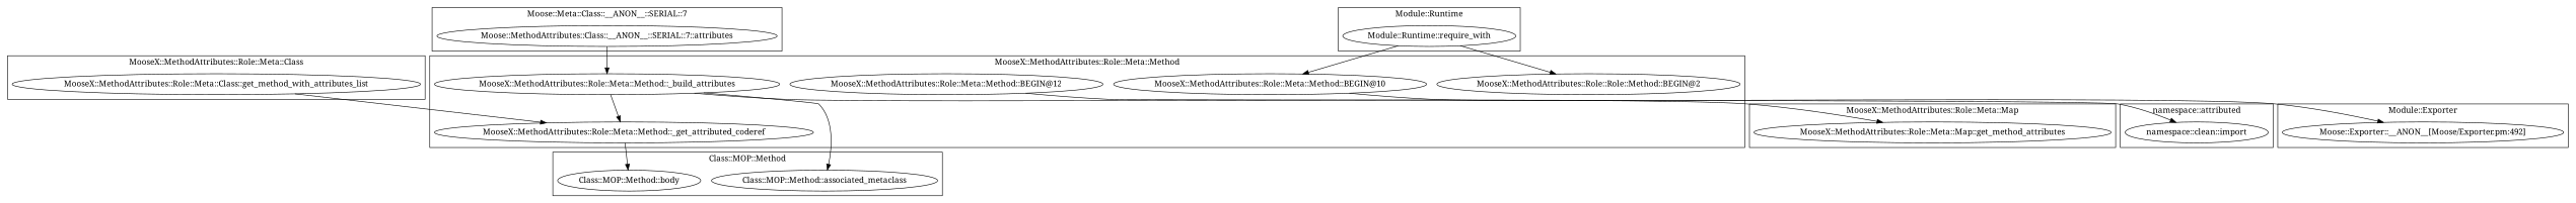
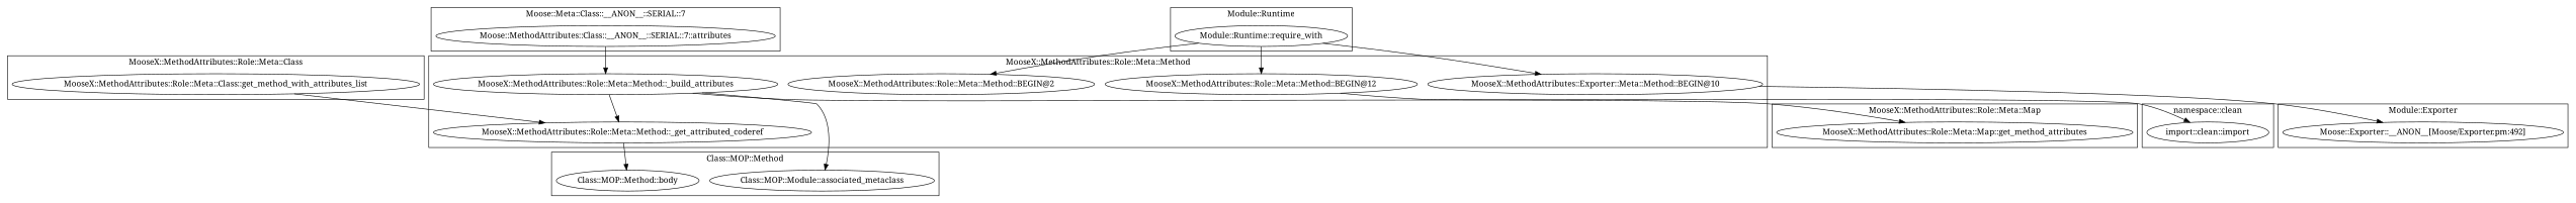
  digraph {
    fontname="Noto Serif"
    node [fontname="Noto Serif"]
    edge [fontname="Noto Serif"]
-   "Class::MOP::Method::associated_metaclass"
+   "Class::MOP::Method::associated_metaclass" [label="Class::MOP::Module::associated_metaclass"]
    "Class::MOP::Method::body"
    "MooseX::MethodAttributes::Role::Meta::Method::_build_attributes"
    "MooseX::MethodAttributes::Role::Meta::Method::BEGIN@12"
-   "MooseX::MethodAttributes::Role::Meta::Method::BEGIN@2" [label="MooseX::MethodAttributes::Role::Role::Method::BEGIN@2"]
-   "MooseX::MethodAttributes::Role::Meta::Method::BEGIN@10"
+   "MooseX::MethodAttributes::Role::Meta::Method::BEGIN@2"
+   "MooseX::MethodAttributes::Role::Meta::Method::BEGIN@10" [label="MooseX::MethodAttributes::Exporter::Meta::Method::BEGIN@10"]
    "MooseX::MethodAttributes::Role::Meta::Method::_get_attributed_coderef"
    "MooseX::MethodAttributes::Role::Meta::Map::get_method_attributes"
-   "namespace::clean::import"
+   "namespace::clean::import" [label="import::clean::import"]
    n10 [label="Moose::MethodAttributes::Class::__ANON__::SERIAL::7::attributes"]
    n11 [label="Module::Runtime::require_with"]
    "Moose::Exporter::__ANON__[Moose/Exporter.pm:492]"
    "MooseX::MethodAttributes::Role::Meta::Class::get_method_with_attributes_list"
    subgraph cluster_1 {
      label="Class::MOP::Method"
      "Class::MOP::Method::associated_metaclass"
      "Class::MOP::Method::body"
    }
    subgraph cluster_2 {
      label="MooseX::MethodAttributes::Role::Meta::Method"
      "MooseX::MethodAttributes::Role::Meta::Method::_build_attributes"
      "MooseX::MethodAttributes::Role::Meta::Method::BEGIN@12"
      "MooseX::MethodAttributes::Role::Meta::Method::BEGIN@2"
      "MooseX::MethodAttributes::Role::Meta::Method::BEGIN@10"
      "MooseX::MethodAttributes::Role::Meta::Method::_get_attributed_coderef"
    }
    subgraph cluster_3 {
      label="MooseX::MethodAttributes::Role::Meta::Map"
      "MooseX::MethodAttributes::Role::Meta::Map::get_method_attributes"
    }
    subgraph cluster_4 {
-     label="namespace::attributed"
+     label="namespace::clean"
      "namespace::clean::import"
    }
    subgraph cluster_5 {
      label="Moose::Meta::Class::__ANON__::SERIAL::7"
      n10
    }
    subgraph cluster_6 {
      label="Module::Runtime"
      n11
    }
    subgraph cluster_7 {
      label="Module::Exporter"
      "Moose::Exporter::__ANON__[Moose/Exporter.pm:492]"
    }
    subgraph cluster_8 {
      label="MooseX::MethodAttributes::Role::Meta::Class"
      "MooseX::MethodAttributes::Role::Meta::Class::get_method_with_attributes_list"
    }
    "MooseX::MethodAttributes::Role::Meta::Method::_build_attributes" -> "Class::MOP::Method::associated_metaclass"
    "MooseX::MethodAttributes::Role::Meta::Method::_build_attributes" -> "MooseX::MethodAttributes::Role::Meta::Method::_get_attributed_coderef"
    "MooseX::MethodAttributes::Role::Meta::Method::_build_attributes" -> "MooseX::MethodAttributes::Role::Meta::Map::get_method_attributes"
    "MooseX::MethodAttributes::Role::Meta::Method::BEGIN@12" -> "namespace::clean::import"
    "MooseX::MethodAttributes::Role::Meta::Method::BEGIN@10" -> "Moose::Exporter::__ANON__[Moose/Exporter.pm:492]"
    "MooseX::MethodAttributes::Role::Meta::Method::_get_attributed_coderef" -> "Class::MOP::Method::body"
    n10 -> "MooseX::MethodAttributes::Role::Meta::Method::_build_attributes"
+   n11 -> "MooseX::MethodAttributes::Role::Meta::Method::BEGIN@12"
    n11 -> "MooseX::MethodAttributes::Role::Meta::Method::BEGIN@2"
    n11 -> "MooseX::MethodAttributes::Role::Meta::Method::BEGIN@10"
    "MooseX::MethodAttributes::Role::Meta::Class::get_method_with_attributes_list" -> "MooseX::MethodAttributes::Role::Meta::Method::_get_attributed_coderef"
  }
